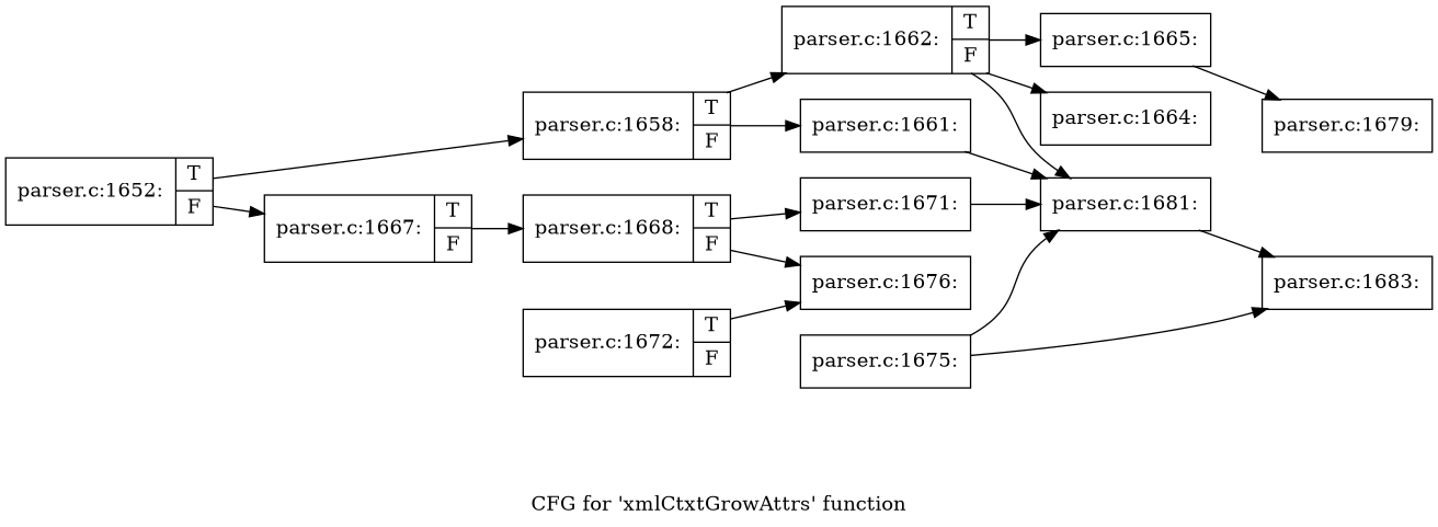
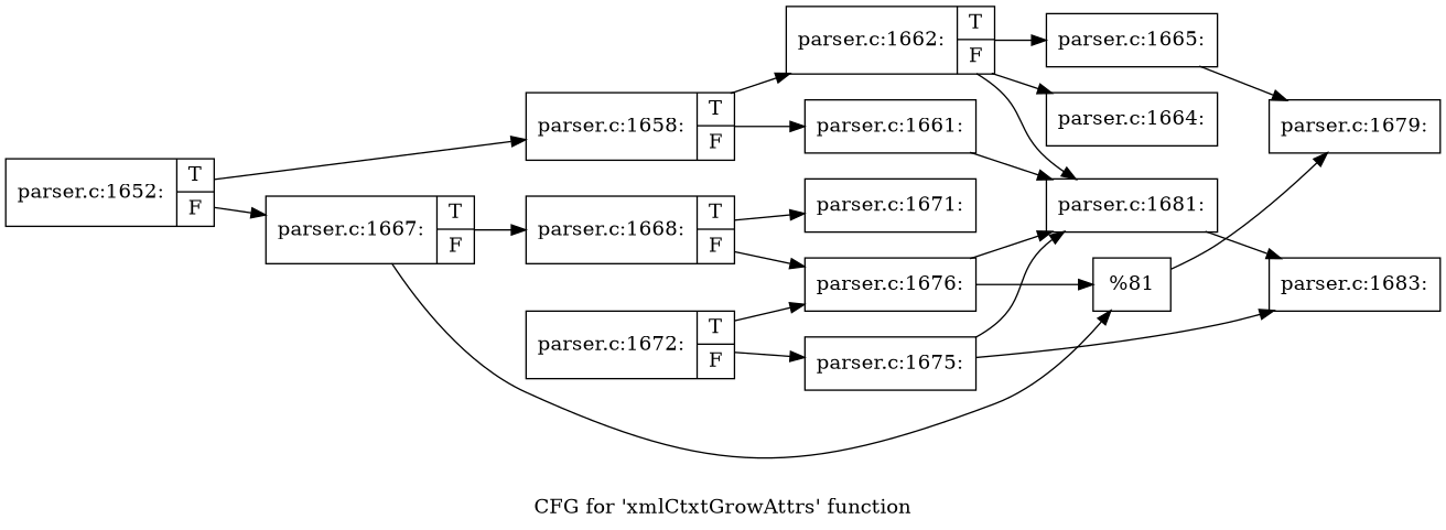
  digraph {
    label="CFG for 'xmlCtxtGrowAttrs' function"
    rankdir=LR
    node [shape=record]
    n1 [label="{parser.c:1652:|{<s0>T|<s1>F}}"]
    n2 [label="{parser.c:1658:|{<s0>T|<s1>F}}"]
    n3 [label="{parser.c:1667:|{<s0>T|<s1>F}}"]
    n4 [label="{parser.c:1661:}"]
    n5 [label="{parser.c:1662:|{<s0>T|<s1>F}}"]
    n6 [label="{parser.c:1668:|{<s0>T|<s1>F}}"]
+   n7 [label="{%81}"]
    n8 [label="{parser.c:1681:}"]
    n9 [label="{parser.c:1664:}"]
    n10 [label="{parser.c:1665:}"]
    n11 [label="{parser.c:1671:}"]
    n12 [label="{parser.c:1676:}"]
    n13 [label="{parser.c:1679:}"]
    n14 [label="{parser.c:1683:}"]
    n15 [label="{parser.c:1672:|{<s0>T|<s1>F}}"]
    n16 [label="{parser.c:1675:}"]
    n1 -> n2
    n1 -> n3
    n2 -> n4
    n2 -> n5
    n3 -> n6
+   n3 -> n7
    n4 -> n8
    n5 -> n8
    n5 -> n9
    n5 -> n10
    n6 -> n11
    n6 -> n12
+   n7 -> n13
    n8 -> n14
    n10 -> n13
-   n11 -> n8
+   n12 -> n8
+   n12 -> n7
    n15 -> n12
+   n15 -> n16
    n16 -> n8
    n16 -> n14
  }
